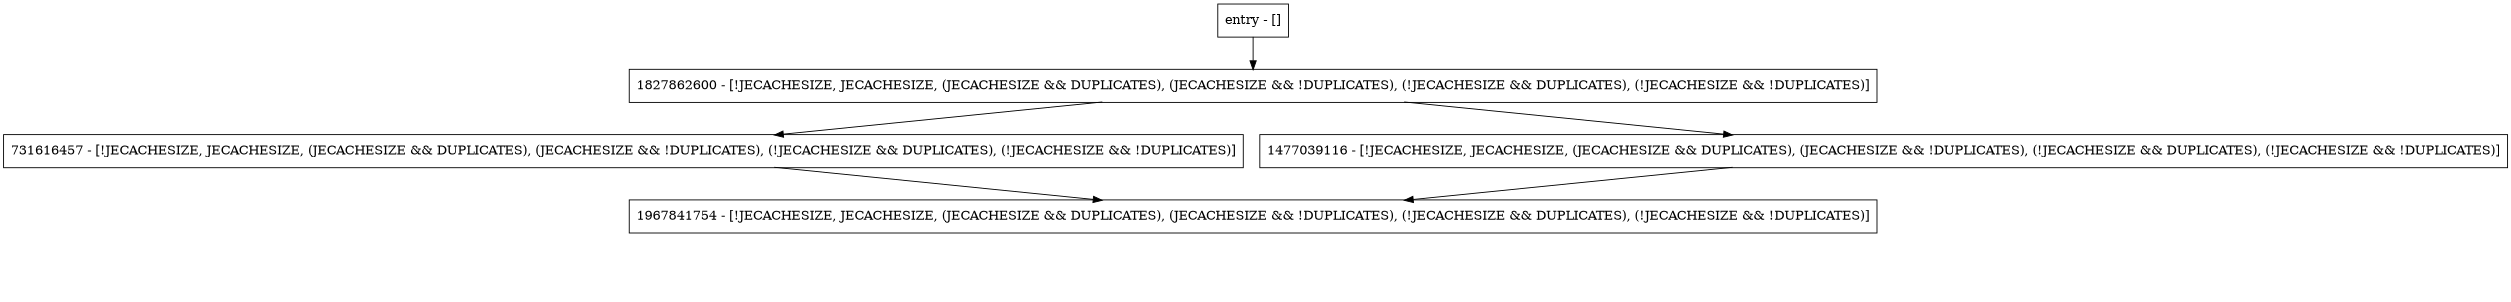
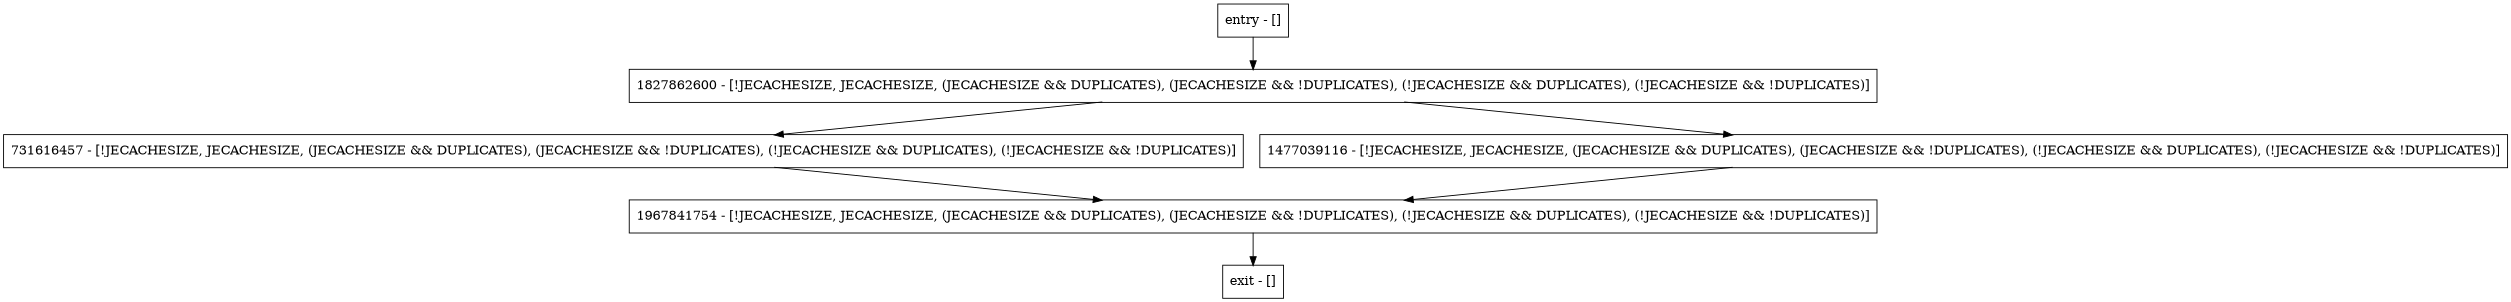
  digraph {
    node [shape=record]
    n1 [label="entry - []"]
    n2 [label="1827862600 - [!JECACHESIZE, JECACHESIZE, (JECACHESIZE && DUPLICATES), (JECACHESIZE && !DUPLICATES), (!JECACHESIZE && DUPLICATES), (!JECACHESIZE && !DUPLICATES)]"]
+   n3 [label="exit - []"]
    n4 [label="731616457 - [!JECACHESIZE, JECACHESIZE, (JECACHESIZE && DUPLICATES), (JECACHESIZE && !DUPLICATES), (!JECACHESIZE && DUPLICATES), (!JECACHESIZE && !DUPLICATES)]"]
    n5 [label="1967841754 - [!JECACHESIZE, JECACHESIZE, (JECACHESIZE && DUPLICATES), (JECACHESIZE && !DUPLICATES), (!JECACHESIZE && DUPLICATES), (!JECACHESIZE && !DUPLICATES)]"]
    n6 [label="1477039116 - [!JECACHESIZE, JECACHESIZE, (JECACHESIZE && DUPLICATES), (JECACHESIZE && !DUPLICATES), (!JECACHESIZE && DUPLICATES), (!JECACHESIZE && !DUPLICATES)]"]
    n1 -> n2
    n2 -> n4
    n2 -> n6
    n4 -> n5
+   n5 -> n3
    n6 -> n5
  }
